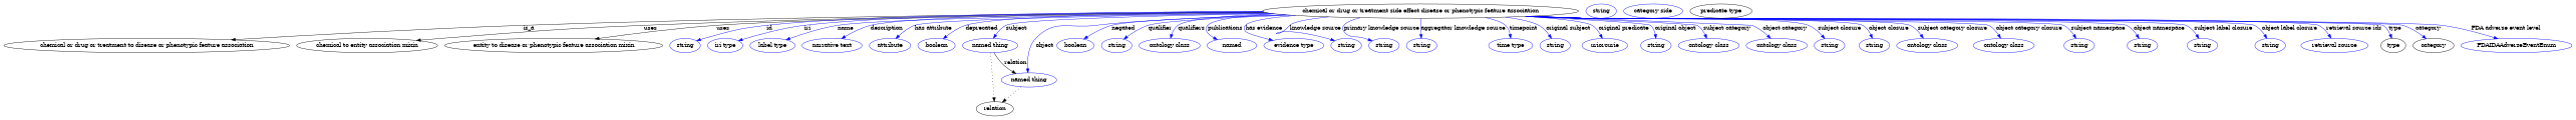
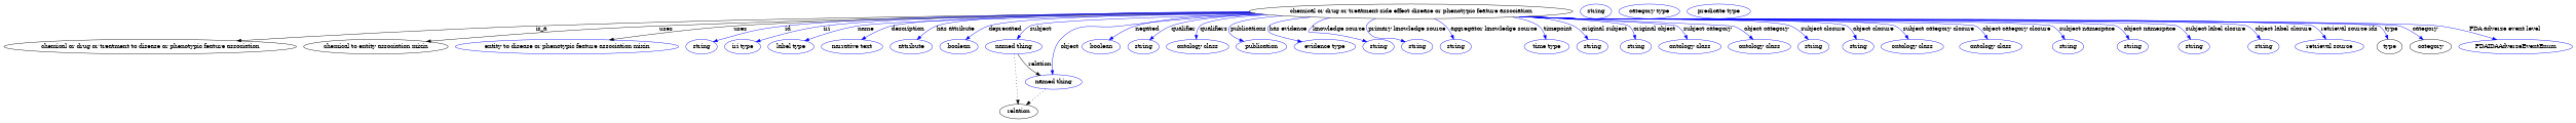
  digraph {
    node [color=blue]
    edge [color=blue style=solid]
    n1 [height=0.5 label="chemical or drug or treatment side effect disease or phenotypic feature association" width=11.049 color=""]
    "chemical or drug or treatment to disease or phenotypic feature association" [height=0.5 width=9.9838 color=""]
    "chemical to entity association mixin" [height=0.5 width=4.9287 color=""]
-   "entity to disease or phenotypic feature association mixin" [height=0.5 width=7.6188 color=""]
+   "entity to disease or phenotypic feature association mixin" [height=0.5 width=7.6188]
    n5 [height=0.5 label=string width=1.0652]
    n6 [height=0.5 label="iri type" width=1.2277]
    n7 [height=0.5 label="label type" width=1.5707]
    n8 [height=0.5 label="narrative text" width=2.0943]
    n9 [height=0.5 label=attribute width=1.4443]
    n10 [height=0.5 label=boolean width=1.2999]
    n11 [height=0.5 label="named thing" width=1.9318]
    n12 [height=0.5 label="named thing" width=1.9318]
    n13 [height=0.5 label=boolean width=1.2999]
    n14 [height=0.5 label=string width=1.0652]
    n15 [height=0.5 label="ontology class" width=2.1304]
-   n16 [height=0.5 label=named width=1.7332]
+   n16 [height=0.5 label=publication width=1.7332]
    n17 [height=0.5 label="evidence type" width=2.0943]
    n18 [height=0.5 label=string width=1.0652]
    n19 [height=0.5 label=string width=1.0652]
    n20 [height=0.5 label=string width=1.0652]
    n21 [height=0.5 label="time type" width=1.5346]
    n22 [height=0.5 label=string width=1.0652]
-   n23 [height=0.5 label=uriorcurie width=1.5887]
    n24 [height=0.5 label=string width=1.0652]
    n25 [height=0.5 label="ontology class" width=2.1304]
    n26 [height=0.5 label="ontology class" width=2.1304]
    n27 [height=0.5 label=string width=1.0652]
    n28 [height=0.5 label=string width=1.0652]
    n29 [height=0.5 label="ontology class" width=2.1304]
    n30 [height=0.5 label="ontology class" width=2.1304]
    n31 [height=0.5 label=string width=1.0652]
    n32 [height=0.5 label=string width=1.0652]
    n33 [height=0.5 label=string width=1.0652]
    n34 [height=0.5 label=string width=1.0652]
    n35 [height=0.5 label="retrieval source" width=2.347]
    type [height=0.5 width=0.86659 color=""]
    category [height=0.5 width=1.4263 color=""]
    n38 [height=0.5 label=FDAIDAAdverseEventEnum width=3.8816]
    relation [height=0.5 width=1.2999 color=""]
    n40 [height=0.5 label=string width=1.0652]
-   n41 [height=0.5 label="category side" width=2.0762]
-   n42 [color=black height=0.5 label="predicate type" width=2.1665]
+   n41 [height=0.5 label="category type" width=2.0762]
+   n42 [height=0.5 label="predicate type" width=2.1665]
    n1 -> "chemical or drug or treatment to disease or phenotypic feature association" [label=is_a color="" style=""]
    n1 -> "chemical to entity association mixin" [label=uses color="" style=""]
    n1 -> "entity to disease or phenotypic feature association mixin" [label=uses color="" style=""]
    n1 -> n5 [label=id]
    n1 -> n6 [label=iri]
    n1 -> n7 [label=name]
    n1 -> n8 [label=description]
    n1 -> n9 [label="has attribute"]
    n1 -> n10 [label=deprecated]
    n1 -> n11 [label=subject]
    n1 -> n12 [label=object]
    n1 -> n13 [label=negated]
    n1 -> n14 [label=qualifier]
    n1 -> n15 [label=qualifiers]
    n1 -> n16 [label=publications]
    n1 -> n17 [label="has evidence"]
    n1 -> n18 [label="knowledge source"]
    n1 -> n19 [label="primary knowledge source"]
    n1 -> n20 [label="aggregator knowledge source"]
    n1 -> n21 [label=timepoint]
    n1 -> n22 [label="original subject"]
-   n1 -> n23 [label="original predicate"]
    n1 -> n24 [label="original object"]
    n1 -> n25 [label="subject category"]
    n1 -> n26 [label="object category"]
    n1 -> n27 [label="subject closure"]
    n1 -> n28 [label="object closure"]
    n1 -> n29 [label="subject category closure"]
    n1 -> n30 [label="object category closure"]
    n1 -> n31 [label="subject namespace"]
    n1 -> n32 [label="object namespace"]
    n1 -> n33 [label="subject label closure"]
    n1 -> n34 [label="object label closure"]
    n1 -> n35 [label="retrieval source ids"]
    n1 -> type [label=type]
    n1 -> category [label=category]
    n1 -> n38 [label="FDA adverse event level"]
    n11 -> n12 [label=relation color="" style=""]
    n11 -> relation [style=dotted color=""]
    n12 -> relation [style=dotted color=""]
  }
